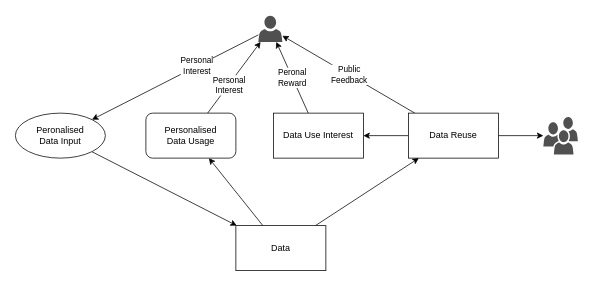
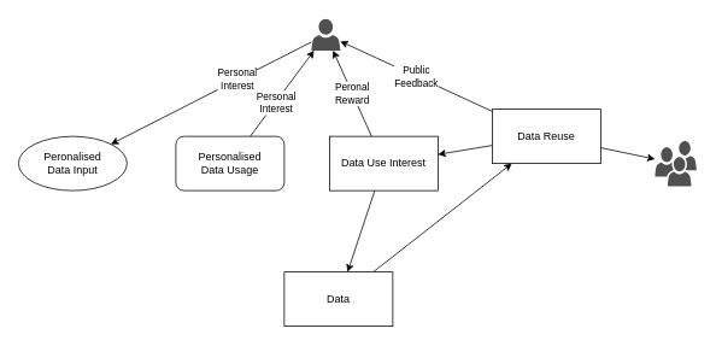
  <mxCell id="0" />
  <mxCell id="1" parent="0" />
  <mxCell id="2" style="edgeStyle=none;rounded=0;orthogonalLoop=1;jettySize=auto;html=1;" edge="1" parent="1" source="4" target="6"><mxGeometry relative="1" as="geometry" /></mxCell>
  <mxCell id="3" value="Personal&lt;br&gt;Interest" style="edgeLabel;html=1;align=center;verticalAlign=middle;resizable=0;points=[];" vertex="1" connectable="0" parent="2"><mxGeometry x="-0.256" y="-2" relative="1" as="geometry"><mxPoint x="1" as="offset" /></mxGeometry></mxCell>
  <mxCell id="4" value="" style="sketch=0;pointerEvents=1;shadow=0;dashed=0;html=1;strokeColor=none;fillColor=#505050;labelPosition=center;verticalLabelPosition=bottom;verticalAlign=top;outlineConnect=0;align=center;shape=mxgraph.office.users.user;" vertex="1" parent="1"><mxGeometry x="344" y="20" width="32" height="35" as="geometry" /></mxCell>
- <mxCell id="5" style="edgeStyle=none;rounded=0;orthogonalLoop=1;jettySize=auto;html=1;" edge="1" parent="1" source="6" target="14"><mxGeometry relative="1" as="geometry" /></mxCell>
  <mxCell id="6" value="Peronalised&lt;br&gt;Data Input" style="ellipse;whiteSpace=wrap;html=1;" vertex="1" parent="1"><mxGeometry x="20" y="150" width="120" height="60" as="geometry" /></mxCell>
  <mxCell id="7" style="edgeStyle=none;rounded=0;orthogonalLoop=1;jettySize=auto;html=1;" edge="1" parent="1" source="10" target="11"><mxGeometry relative="1" as="geometry" /></mxCell>
  <mxCell id="8" value="" style="edgeStyle=none;rounded=0;orthogonalLoop=1;jettySize=auto;html=1;" edge="1" parent="1" source="10" target="20"><mxGeometry relative="1" as="geometry" /></mxCell>
  <mxCell id="9" value="Public&lt;br&gt;Feedback" style="edgeStyle=none;rounded=0;orthogonalLoop=1;jettySize=auto;html=1;" edge="1" parent="1" source="10" target="4"><mxGeometry relative="1" as="geometry" /></mxCell>
- <mxCell id="10" value="Data Reuse" style="rounded=0;whiteSpace=wrap;html=1;" vertex="1" parent="1"><mxGeometry x="544" y="150" width="120" height="60" as="geometry" /></mxCell>
+ <mxCell id="10" value="Data Reuse" style="rounded=0;whiteSpace=wrap;html=1;" vertex="1" parent="1"><mxGeometry x="544" y="120" width="120" height="60" as="geometry" /></mxCell>
  <mxCell id="11" value="" style="sketch=0;pointerEvents=1;shadow=0;dashed=0;html=1;strokeColor=none;fillColor=#505050;labelPosition=center;verticalLabelPosition=bottom;verticalAlign=top;outlineConnect=0;align=center;shape=mxgraph.office.users.users;" vertex="1" parent="1"><mxGeometry x="724" y="155" width="46" height="50" as="geometry" /></mxCell>
- <mxCell id="12" style="edgeStyle=none;rounded=0;orthogonalLoop=1;jettySize=auto;html=1;" edge="1" parent="1" source="14" target="17"><mxGeometry relative="1" as="geometry" /></mxCell>
  <mxCell id="13" style="edgeStyle=none;rounded=0;orthogonalLoop=1;jettySize=auto;html=1;" edge="1" parent="1" source="14" target="10"><mxGeometry relative="1" as="geometry" /></mxCell>
  <mxCell id="14" value="Data" style="rounded=0;whiteSpace=wrap;html=1;" vertex="1" parent="1"><mxGeometry x="314" y="300" width="120" height="60" as="geometry" /></mxCell>
  <mxCell id="15" style="edgeStyle=none;rounded=0;orthogonalLoop=1;jettySize=auto;html=1;" edge="1" parent="1" source="17" target="4"><mxGeometry relative="1" as="geometry" /></mxCell>
  <mxCell id="16" value="Personal&lt;br&gt;Interest" style="edgeLabel;html=1;align=center;verticalAlign=middle;resizable=0;points=[];" vertex="1" connectable="0" parent="15"><mxGeometry x="-0.196" relative="1" as="geometry"><mxPoint y="1" as="offset" /></mxGeometry></mxCell>
  <mxCell id="17" value="Personalised&lt;br&gt;Data Usage" style="whiteSpace=wrap;html=1;rounded=1;" vertex="1" parent="1"><mxGeometry x="194" y="150" width="120" height="60" as="geometry" /></mxCell>
  <mxCell id="18" value="Peronal&lt;br&gt;Reward" style="edgeStyle=none;rounded=0;orthogonalLoop=1;jettySize=auto;html=1;" edge="1" parent="1" source="20" target="4"><mxGeometry relative="1" as="geometry" /></mxCell>
+ <mxCell id="19" style="edgeStyle=none;rounded=0;orthogonalLoop=1;jettySize=auto;html=1;" edge="1" parent="1" source="20" target="14"><mxGeometry relative="1" as="geometry" /></mxCell>
  <mxCell id="20" value="Data Use Interest" style="rounded=0;whiteSpace=wrap;html=1;" vertex="1" parent="1"><mxGeometry x="364" y="150" width="120" height="60" as="geometry" /></mxCell>
